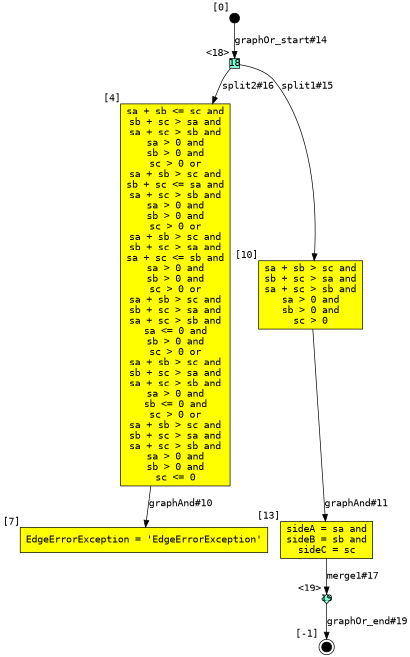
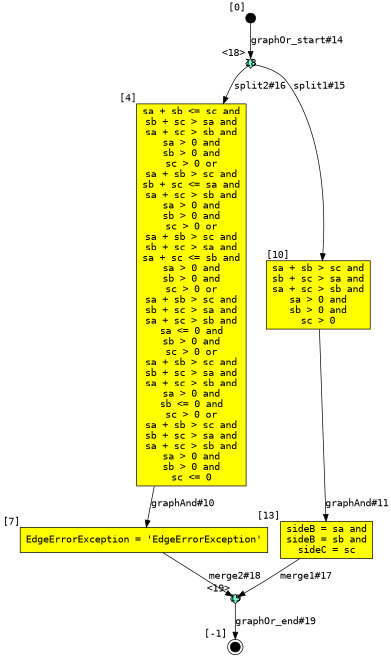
  digraph {
    fontname="DejaVu Sans Mono"
    node [fillcolor=yellow fontname="DejaVu Sans Mono" shape=box style=filled]
    edge [fontname="DejaVu Sans Mono"]
-   18 [fillcolor=aquamarine fixedsize=true height=.2 width=.2 xlabel="<18>"]
+   18 [fillcolor=aquamarine fixedsize=true height=.2 shape=diamond width=.2 xlabel="<18>"]
    n2 [label="sa + sb <= sc and\nsb + sc > sa and\nsa + sc > sb and\nsa > 0 and\nsb > 0 and\nsc > 0 or\nsa + sb > sc and\nsb + sc <= sa and\nsa + sc > sb and\nsa > 0 and\nsb > 0 and\nsc > 0 or\nsa + sb > sc and\nsb + sc > sa and\nsa + sc <= sb and\nsa > 0 and\nsb > 0 and\nsc > 0 or\nsa + sb > sc and\nsb + sc > sa and\nsa + sc > sb and\nsa <= 0 and\nsb > 0 and\nsc > 0 or\nsa + sb > sc and\nsb + sc > sa and\nsa + sc > sb and\nsa > 0 and\nsb <= 0 and\nsc > 0 or\nsa + sb > sc and\nsb + sc > sa and\nsa + sc > sb and\nsa > 0 and\nsb > 0 and\nsc <= 0\n" xlabel="[4]"]
    n3 [label="sa + sb > sc and\nsb + sc > sa and\nsa + sc > sb and\nsa > 0 and\nsb > 0 and\nsc > 0\n" xlabel="[10]"]
    n4 [label="EdgeErrorException = 'EdgeErrorException'" xlabel="[7]"]
-   n5 [label="sideA = sa and\nsideB = sb and\nsideC = sc\n" xlabel="[13]"]
+   n5 [label="sideB = sa and\nsideB = sb and\nsideC = sc\n" xlabel="[13]"]
    19 [fillcolor=aquamarine fixedsize=true height=.2 shape=diamond width=.2 xlabel="<19>"]
    8 [fillcolor=black fixedsize=true height=.2 shape=doublecircle width=.2 xlabel="[-1]"]
    9 [fillcolor=black fixedsize=true height=.2 shape=circle width=.2 xlabel="[0]"]
    18 -> n2 [label="split2#16"]
    18 -> n3 [label="split1#15"]
    n2 -> n4 [label="graphAnd#10"]
    n3 -> n5 [label="graphAnd#11"]
+   n4 -> 19 [label="merge2#18"]
    n5 -> 19 [label="merge1#17"]
    19 -> 8 [label="graphOr_end#19"]
    9 -> 18 [label="graphOr_start#14"]
  }
